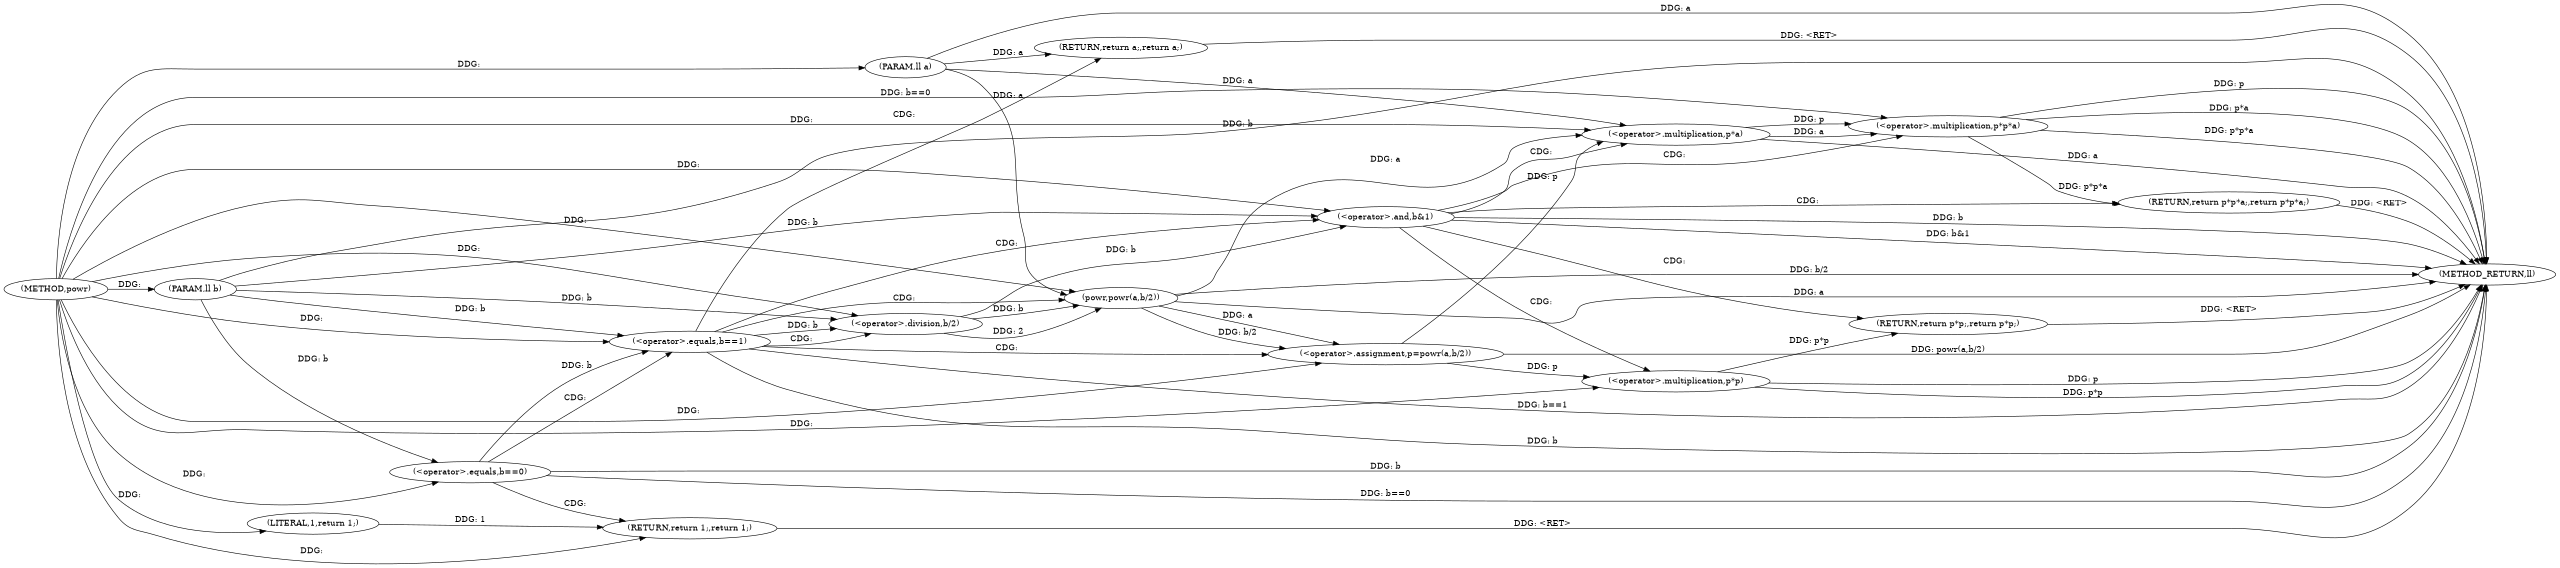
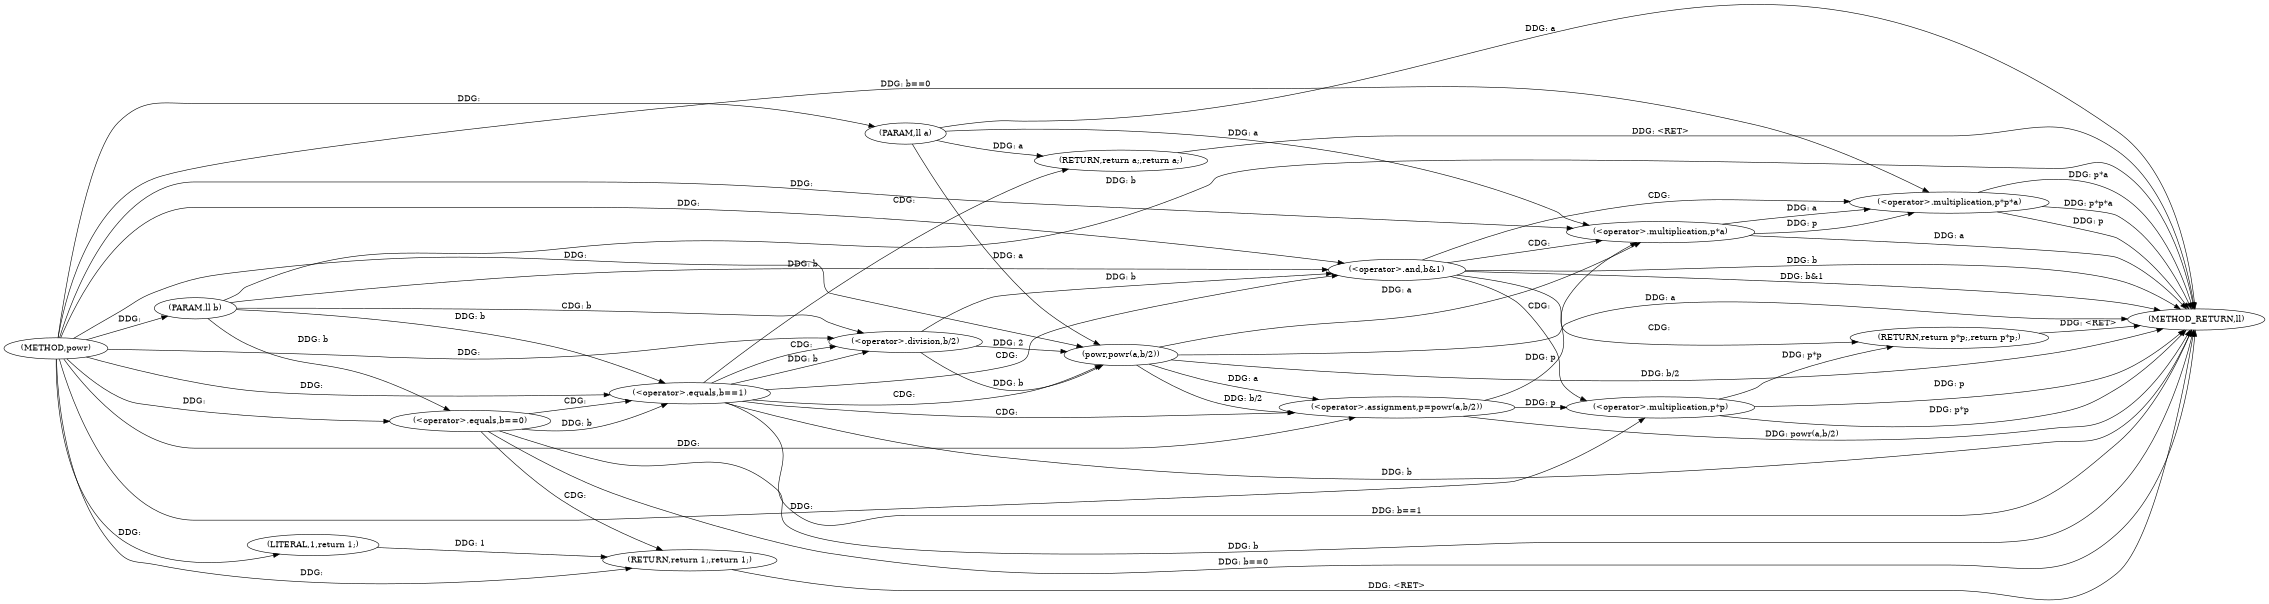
  digraph {
    rankdir=LR
    n1 [label="(METHOD,powr)"]
    n2 [label="(PARAM,ll a)"]
    n3 [label="(PARAM,ll b)"]
    n4 [label="(<operator>.assignment,p=powr(a,b/2))"]
    n5 [label="(<operator>.equals,b==0)"]
    n6 [label="(RETURN,return 1;,return 1;)"]
    n7 [label="(<operator>.equals,b==1)"]
    n8 [label="(<operator>.and,b&1)"]
    n9 [label="(<operator>.multiplication,p*p)"]
    n10 [label="(LITERAL,1,return 1;)"]
    n11 [label="(powr,powr(a,b/2))"]
    n12 [label="(<operator>.multiplication,p*p*a)"]
    n13 [label="(<operator>.division,b/2)"]
    n14 [label="(<operator>.multiplication,p*a)"]
    n15 [label="(METHOD_RETURN,ll)"]
    n16 [label="(RETURN,return a;,return a;)"]
    n17 [label="(RETURN,return p*p;,return p*p;)"]
-   n18 [label="(RETURN,return p*p*a;,return p*p*a;)"]
    n1 -> n2 [label="DDG: "]
    n1 -> n3 [label="DDG: "]
    n1 -> n4 [label="DDG: "]
    n1 -> n5 [label="DDG: "]
    n1 -> n6 [label="DDG: "]
    n1 -> n7 [label="DDG: "]
    n1 -> n8 [label="DDG: "]
    n1 -> n9 [label="DDG: "]
    n1 -> n10 [label="DDG: "]
    n1 -> n11 [label="DDG: "]
    n1 -> n12 [label="DDG: b==0"]
    n1 -> n13 [label="DDG: "]
    n1 -> n14 [label="DDG: "]
    n2 -> n11 [label="DDG: a"]
    n2 -> n14 [label="DDG: a"]
    n2 -> n15 [label="DDG: a"]
    n2 -> n16 [label="DDG: a"]
    n3 -> n5 [label="DDG: b"]
    n3 -> n7 [label="DDG: b"]
    n3 -> n8 [label="DDG: b"]
-   n3 -> n13 [label="DDG: b"]
+   n3 -> n13 [label="CDG: b"]
    n3 -> n15 [label="DDG: b"]
    n4 -> n9 [label="DDG: p"]
    n4 -> n14 [label="DDG: p"]
    n4 -> n15 [label="DDG: powr(a,b/2)"]
    n5 -> n6 [label="CDG: "]
    n5 -> n7 [label="DDG: b"]
    n5 -> n7 [label="CDG: "]
    n5 -> n15 [label="DDG: b"]
    n5 -> n15 [label="DDG: b==0"]
    n6 -> n15 [label="DDG: <RET>"]
    n7 -> n4 [label="CDG: "]
    n7 -> n8 [label="CDG: "]
    n7 -> n11 [label="CDG: "]
    n7 -> n13 [label="DDG: b"]
    n7 -> n13 [label="CDG: "]
    n7 -> n15 [label="DDG: b"]
    n7 -> n15 [label="DDG: b==1"]
    n7 -> n16 [label="CDG: "]
    n8 -> n9 [label="CDG: "]
    n8 -> n12 [label="CDG: "]
    n8 -> n14 [label="CDG: "]
    n8 -> n15 [label="DDG: b"]
    n8 -> n15 [label="DDG: b&1"]
    n8 -> n17 [label="CDG: "]
-   n8 -> n18 [label="CDG: "]
    n9 -> n15 [label="DDG: p"]
    n9 -> n15 [label="DDG: p*p"]
    n9 -> n17 [label="DDG: p*p"]
    n10 -> n6 [label="DDG: 1"]
    n11 -> n4 [label="DDG: a"]
    n11 -> n4 [label="DDG: b/2"]
    n11 -> n14 [label="DDG: a"]
    n11 -> n15 [label="DDG: a"]
    n11 -> n15 [label="DDG: b/2"]
    n12 -> n15 [label="DDG: p"]
    n12 -> n15 [label="DDG: p*a"]
    n12 -> n15 [label="DDG: p*p*a"]
-   n12 -> n18 [label="DDG: p*p*a"]
    n13 -> n8 [label="DDG: b"]
    n13 -> n11 [label="DDG: 2"]
    n13 -> n11 [label="DDG: b"]
    n14 -> n12 [label="DDG: p"]
    n14 -> n12 [label="DDG: a"]
    n14 -> n15 [label="DDG: a"]
    n16 -> n15 [label="DDG: <RET>"]
    n17 -> n15 [label="DDG: <RET>"]
-   n18 -> n15 [label="DDG: <RET>"]
  }
